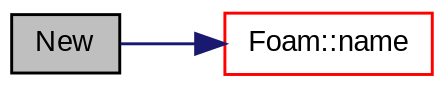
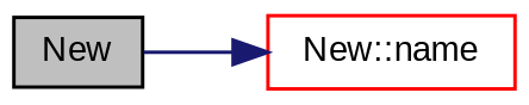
  digraph {
    rankdir=LR
    fontname="Liberation Sans"
    node [fontname="Liberation Sans" fontsize=10 shape=record]
    n1 [color=black fillcolor=grey75 fontcolor=black height=0.2 label=New style=filled width=0.4]
-   n2 [color=red height=0.2 label="Foam::name" width=0.4]
+   n2 [color=red height=0.2 label="New::name" width=0.4]
    n1 -> n2 [color=midnightblue fontname="Liberation Sans" fontsize=10 labelfontname=FreeSans labelfontsize=10 style=solid]
  }
